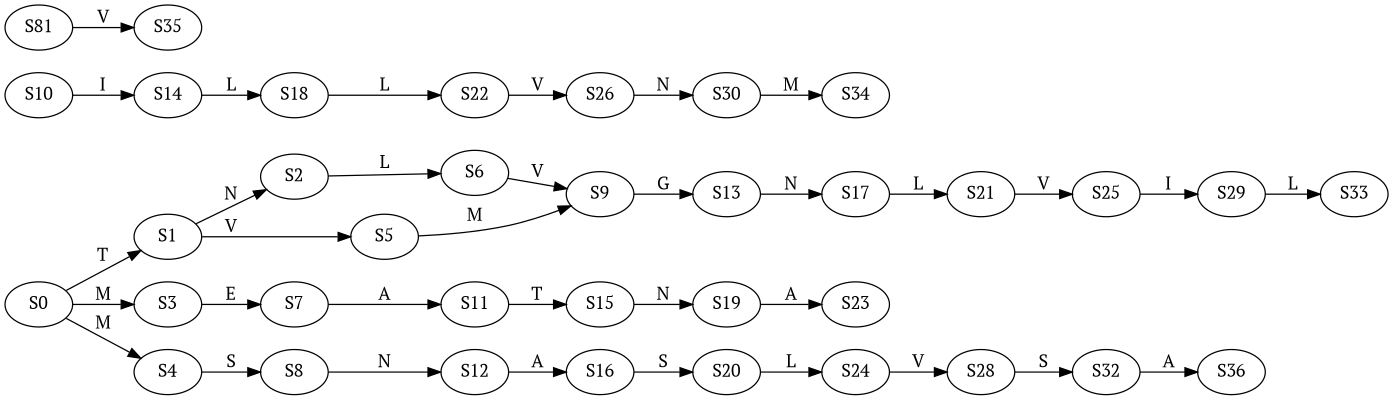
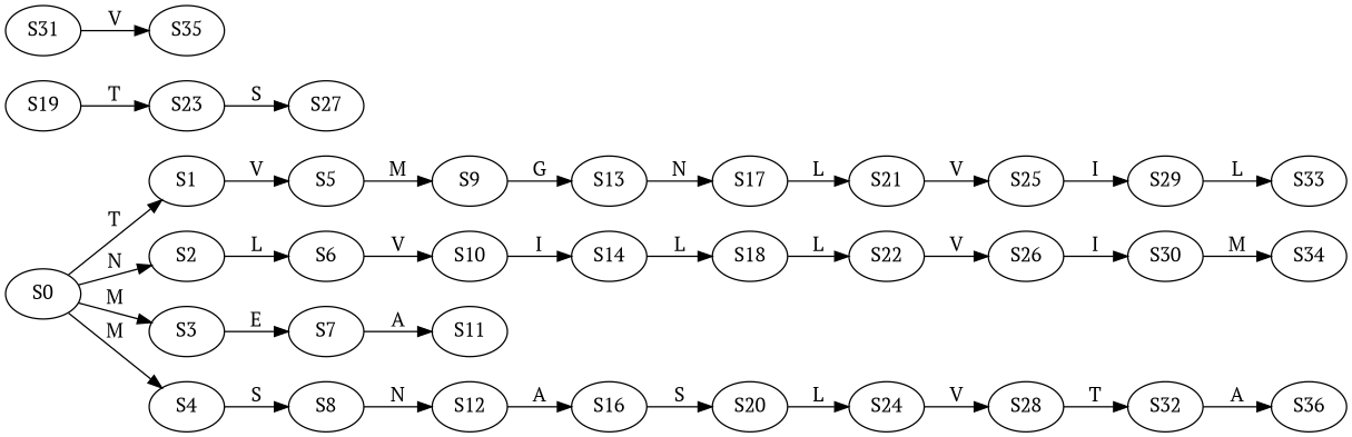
  strict digraph {
    fontname="PT Serif"
    rankdir=LR
    node [fontname="PT Serif"]
    edge [fontname="PT Serif"]
    S0
    S1
    S2
    S3
    S4
    S5
    S6
    S7
    S8
    S9
    S10
    S11
    S12
    S13
    S14
-   S15
    S16
    S17
    S18
    S19
    S20
    S21
    S22
    S23
    S24
    S25
    S26
+   S27
    S28
    S29
    S30
    S32
    S33
    S34
-   S31 [label=S81]
+   S31
    S35
    S36
    S0 -> S1 [label=T]
-   S1 -> S2 [label=N]
+   S0 -> S2 [label=N]
    S0 -> S3 [label=M]
    S0 -> S4 [label=M]
    S1 -> S5 [label=V]
    S2 -> S6 [label=L]
    S3 -> S7 [label=E]
    S4 -> S8 [label=S]
    S5 -> S9 [label=M]
-   S6 -> S9 [label=V]
+   S6 -> S10 [label=V]
    S7 -> S11 [label=A]
    S8 -> S12 [label=N]
    S9 -> S13 [label=G]
    S10 -> S14 [label=I]
-   S11 -> S15 [label=T]
    S12 -> S16 [label=A]
    S13 -> S17 [label=N]
    S14 -> S18 [label=L]
-   S15 -> S19 [label=N]
    S16 -> S20 [label=S]
    S17 -> S21 [label=L]
    S18 -> S22 [label=L]
-   S19 -> S23 [label=A]
+   S19 -> S23 [label=T]
    S20 -> S24 [label=L]
    S21 -> S25 [label=V]
    S22 -> S26 [label=V]
+   S23 -> S27 [label=S]
    S24 -> S28 [label=V]
    S25 -> S29 [label=I]
-   S26 -> S30 [label=N]
-   S28 -> S32 [label=S]
+   S26 -> S30 [label=I]
+   S28 -> S32 [label=T]
    S29 -> S33 [label=L]
    S30 -> S34 [label=M]
    S32 -> S36 [label=A]
    S31 -> S35 [label=V]
  }
